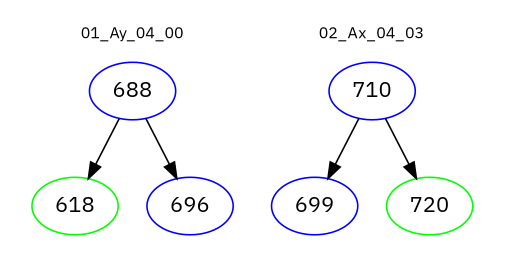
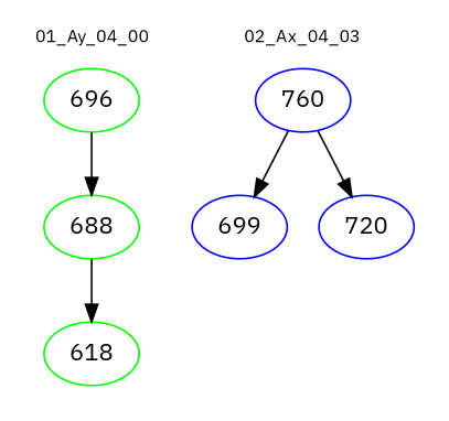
  digraph {
    fontname="IBM Plex Sans"
    node [color=blue fontname="IBM Plex Sans"]
    edge [color=black fontname="IBM Plex Sans"]
-   n1 [label=688]
+   n1 [color=green label=688]
    n2 [color=green label=618]
-   n3 [label=696]
-   n4 [label=710]
+   n3 [color=green label=696]
+   n4 [label=760]
    n5 [label=699]
-   n6 [color=green label=720]
+   n6 [label=720]
    subgraph cluster_1 {
      color=white
      fontsize=10
      label="01_Ay_04_00"
      n1
      n2
      n3
    }
    subgraph cluster_2 {
      color=white
      fontsize=10
      label="02_Ax_04_03"
      n4
      n5
      n6
    }
    n1 -> n2
-   n1 -> n3
+   n3 -> n1
    n4 -> n5
    n4 -> n6
  }
